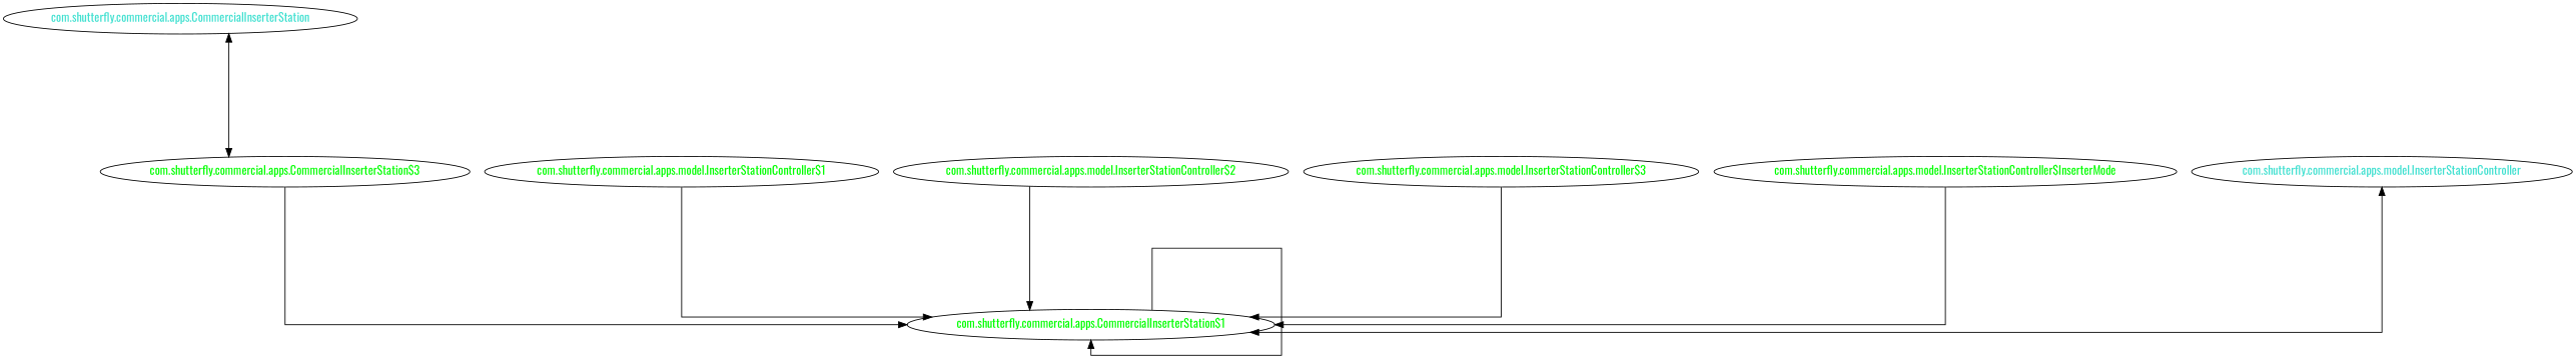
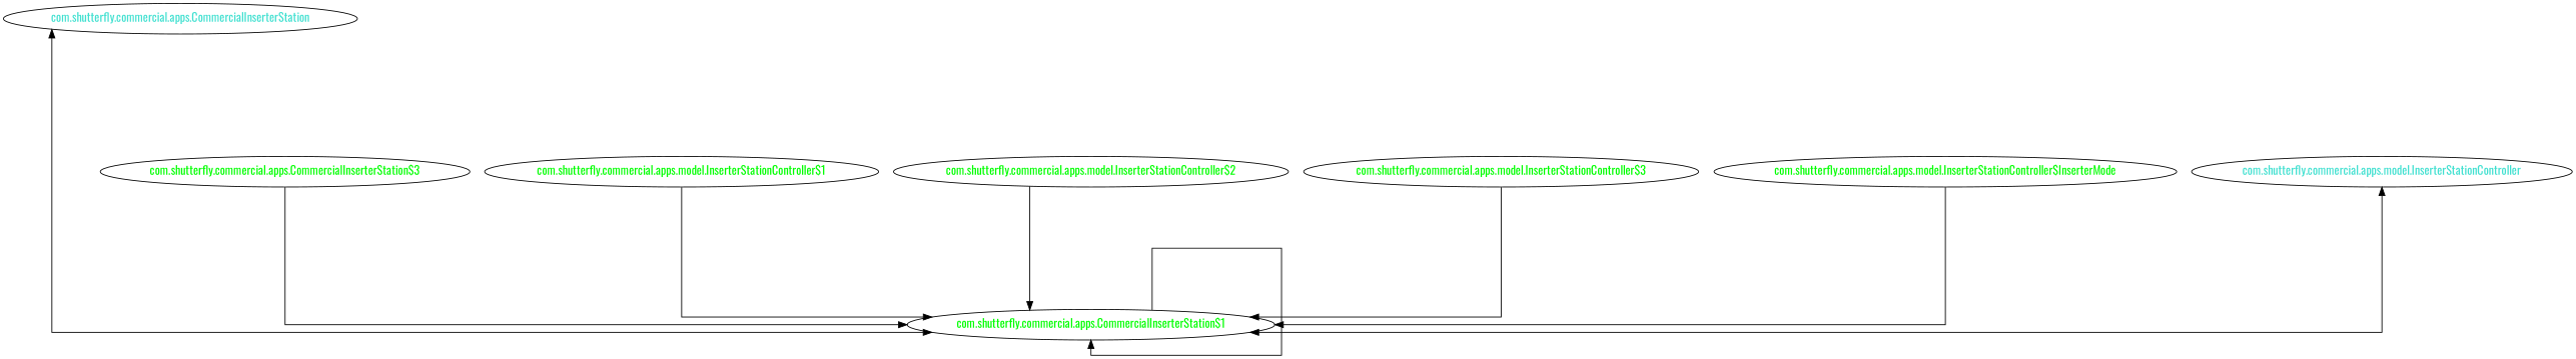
  digraph {
    concentrate=true
    fontname=Oswald
    rankdir=TB
    ranksep=2.0
    splines=ortho
    node [fontcolor=green fontname=Oswald]
    edge [fontname=Oswald]
    "com.shutterfly.commercial.apps.CommercialInserterStation$1"
    "com.shutterfly.commercial.apps.CommercialInserterStation$3"
    "com.shutterfly.commercial.apps.model.InserterStationController$1"
    "com.shutterfly.commercial.apps.model.InserterStationController$2"
    "com.shutterfly.commercial.apps.model.InserterStationController$3"
    "com.shutterfly.commercial.apps.model.InserterStationController$InserterMode"
    "com.shutterfly.commercial.apps.CommercialInserterStation" [fontcolor=turquoise]
    "com.shutterfly.commercial.apps.model.InserterStationController" [fontcolor=turquoise]
    "com.shutterfly.commercial.apps.CommercialInserterStation$1" -> "com.shutterfly.commercial.apps.CommercialInserterStation$1"
    "com.shutterfly.commercial.apps.CommercialInserterStation$3" -> "com.shutterfly.commercial.apps.CommercialInserterStation$1"
    "com.shutterfly.commercial.apps.model.InserterStationController$1" -> "com.shutterfly.commercial.apps.CommercialInserterStation$1"
    "com.shutterfly.commercial.apps.model.InserterStationController$2" -> "com.shutterfly.commercial.apps.CommercialInserterStation$1"
    "com.shutterfly.commercial.apps.model.InserterStationController$3" -> "com.shutterfly.commercial.apps.CommercialInserterStation$1"
    "com.shutterfly.commercial.apps.model.InserterStationController$InserterMode" -> "com.shutterfly.commercial.apps.CommercialInserterStation$1"
-   "com.shutterfly.commercial.apps.CommercialInserterStation" -> "com.shutterfly.commercial.apps.CommercialInserterStation$3" [dir=both]
+   "com.shutterfly.commercial.apps.CommercialInserterStation" -> "com.shutterfly.commercial.apps.CommercialInserterStation$1" [dir=both]
    "com.shutterfly.commercial.apps.model.InserterStationController" -> "com.shutterfly.commercial.apps.CommercialInserterStation$1" [dir=both]
  }
